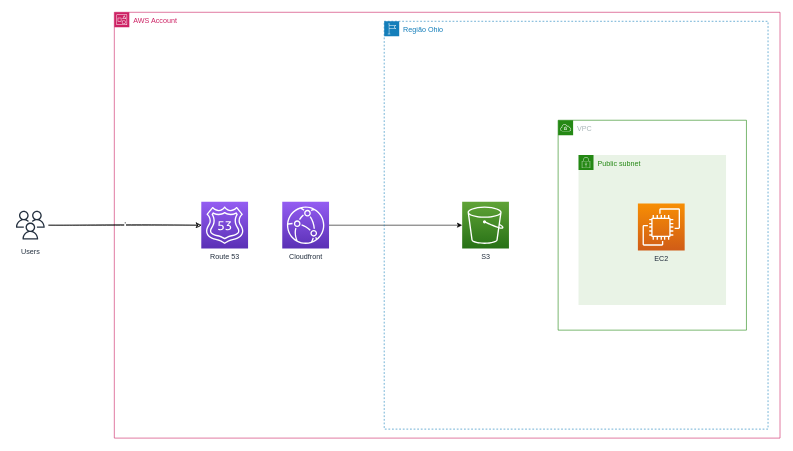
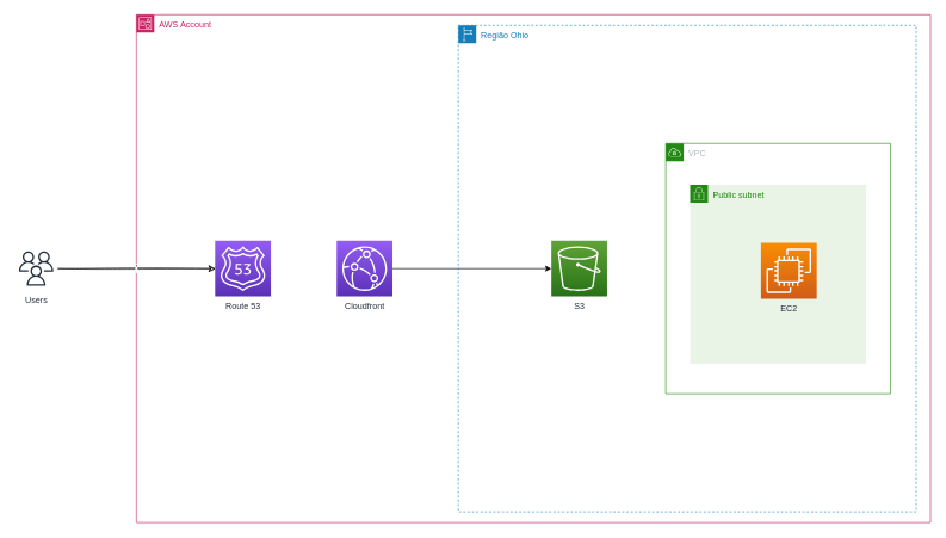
  <mxCell id="0" />
  <mxCell id="1" parent="0" />
  <mxCell id="2" value="AWS Account" style="points=[[0,0],[0.25,0],[0.5,0],[0.75,0],[1,0],[1,0.25],[1,0.5],[1,0.75],[1,1],[0.75,1],[0.5,1],[0.25,1],[0,1],[0,0.75],[0,0.5],[0,0.25]];outlineConnect=0;gradientColor=none;html=1;whiteSpace=wrap;fontSize=12;fontStyle=0;container=1;pointerEvents=0;collapsible=0;recursiveResize=0;shape=mxgraph.aws4.group;grIcon=mxgraph.aws4.group_account;strokeColor=#CD2264;fillColor=none;verticalAlign=top;align=left;spacingLeft=30;fontColor=#CD2264;dashed=0;" vertex="1" parent="1"><mxGeometry x="190" y="20" width="1110" height="710" as="geometry" /></mxCell>
  <mxCell id="3" style="edgeStyle=orthogonalEdgeStyle;rounded=0;orthogonalLoop=1;jettySize=auto;html=1;" edge="1" parent="2" source="4" target="7"><mxGeometry relative="1" as="geometry" /></mxCell>
  <mxCell id="4" value="Cloudfront&lt;br&gt;" style="sketch=0;points=[[0,0,0],[0.25,0,0],[0.5,0,0],[0.75,0,0],[1,0,0],[0,1,0],[0.25,1,0],[0.5,1,0],[0.75,1,0],[1,1,0],[0,0.25,0],[0,0.5,0],[0,0.75,0],[1,0.25,0],[1,0.5,0],[1,0.75,0]];outlineConnect=0;fontColor=#232F3E;gradientColor=#945DF2;gradientDirection=north;fillColor=#5A30B5;strokeColor=#ffffff;dashed=0;verticalLabelPosition=bottom;verticalAlign=top;align=center;html=1;fontSize=12;fontStyle=0;aspect=fixed;shape=mxgraph.aws4.resourceIcon;resIcon=mxgraph.aws4.cloudfront;" vertex="1" parent="2"><mxGeometry x="280" y="316" width="78" height="78" as="geometry" /></mxCell>
- <mxCell id="5" value="Route 53" style="sketch=0;points=[[0,0,0],[0.25,0,0],[0.5,0,0],[0.75,0,0],[1,0,0],[0,1,0],[0.25,1,0],[0.5,1,0],[0.75,1,0],[1,1,0],[0,0.25,0],[0,0.5,0],[0,0.75,0],[1,0.25,0],[1,0.5,0],[1,0.75,0]];outlineConnect=0;fontColor=#232F3E;gradientColor=#945DF2;gradientDirection=north;fillColor=#5A30B5;strokeColor=#ffffff;dashed=0;verticalLabelPosition=bottom;verticalAlign=top;align=center;html=1;fontSize=12;fontStyle=0;aspect=fixed;shape=mxgraph.aws4.resourceIcon;resIcon=mxgraph.aws4.route_53;" vertex="1" parent="2"><mxGeometry x="145" y="316" width="78" height="78" as="geometry" /></mxCell>
+ <mxCell id="5" value="Route 53" style="sketch=0;points=[[0,0,0],[0.25,0,0],[0.5,0,0],[0.75,0,0],[1,0,0],[0,1,0],[0.25,1,0],[0.5,1,0],[0.75,1,0],[1,1,0],[0,0.25,0],[0,0.5,0],[0,0.75,0],[1,0.25,0],[1,0.5,0],[1,0.75,0]];outlineConnect=0;fontColor=#232F3E;gradientColor=#945DF2;gradientDirection=north;fillColor=#5A30B5;strokeColor=#ffffff;dashed=0;verticalLabelPosition=bottom;verticalAlign=top;align=center;html=1;fontSize=12;fontStyle=0;aspect=fixed;shape=mxgraph.aws4.resourceIcon;resIcon=mxgraph.aws4.route_53;" vertex="1" parent="2"><mxGeometry x="110" y="316" width="78" height="78" as="geometry" /></mxCell>
  <mxCell id="6" value="Região Ohio" style="points=[[0,0],[0.25,0],[0.5,0],[0.75,0],[1,0],[1,0.25],[1,0.5],[1,0.75],[1,1],[0.75,1],[0.5,1],[0.25,1],[0,1],[0,0.75],[0,0.5],[0,0.25]];outlineConnect=0;gradientColor=none;html=1;whiteSpace=wrap;fontSize=12;fontStyle=0;container=1;pointerEvents=0;collapsible=0;recursiveResize=0;shape=mxgraph.aws4.group;grIcon=mxgraph.aws4.group_region;strokeColor=#147EBA;fillColor=none;verticalAlign=top;align=left;spacingLeft=30;fontColor=#147EBA;dashed=1;" vertex="1" parent="2"><mxGeometry x="450" y="15" width="640" height="680" as="geometry" /></mxCell>
  <mxCell id="7" value="S3&lt;br&gt;" style="sketch=0;points=[[0,0,0],[0.25,0,0],[0.5,0,0],[0.75,0,0],[1,0,0],[0,1,0],[0.25,1,0],[0.5,1,0],[0.75,1,0],[1,1,0],[0,0.25,0],[0,0.5,0],[0,0.75,0],[1,0.25,0],[1,0.5,0],[1,0.75,0]];outlineConnect=0;fontColor=#232F3E;gradientColor=#60A337;gradientDirection=north;fillColor=#277116;strokeColor=#ffffff;dashed=0;verticalLabelPosition=bottom;verticalAlign=top;align=center;html=1;fontSize=12;fontStyle=0;aspect=fixed;shape=mxgraph.aws4.resourceIcon;resIcon=mxgraph.aws4.s3;" vertex="1" parent="6"><mxGeometry x="130" y="301" width="78" height="78" as="geometry" /></mxCell>
  <mxCell id="8" value="VPC" style="points=[[0,0],[0.25,0],[0.5,0],[0.75,0],[1,0],[1,0.25],[1,0.5],[1,0.75],[1,1],[0.75,1],[0.5,1],[0.25,1],[0,1],[0,0.75],[0,0.5],[0,0.25]];outlineConnect=0;gradientColor=none;html=1;whiteSpace=wrap;fontSize=12;fontStyle=0;container=1;pointerEvents=0;collapsible=0;recursiveResize=0;shape=mxgraph.aws4.group;grIcon=mxgraph.aws4.group_vpc;strokeColor=#248814;fillColor=none;verticalAlign=top;align=left;spacingLeft=30;fontColor=#AAB7B8;dashed=0;" vertex="1" parent="6"><mxGeometry x="290" y="165" width="314" height="350" as="geometry" /></mxCell>
  <mxCell id="9" value="Public subnet" style="points=[[0,0],[0.25,0],[0.5,0],[0.75,0],[1,0],[1,0.25],[1,0.5],[1,0.75],[1,1],[0.75,1],[0.5,1],[0.25,1],[0,1],[0,0.75],[0,0.5],[0,0.25]];outlineConnect=0;gradientColor=none;html=1;whiteSpace=wrap;fontSize=12;fontStyle=0;container=1;pointerEvents=0;collapsible=0;recursiveResize=0;shape=mxgraph.aws4.group;grIcon=mxgraph.aws4.group_security_group;grStroke=0;strokeColor=#248814;fillColor=#E9F3E6;verticalAlign=top;align=left;spacingLeft=30;fontColor=#248814;dashed=0;" vertex="1" parent="8"><mxGeometry x="34" y="58" width="246" height="250" as="geometry" /></mxCell>
  <mxCell id="10" value="EC2" style="sketch=0;points=[[0,0,0],[0.25,0,0],[0.5,0,0],[0.75,0,0],[1,0,0],[0,1,0],[0.25,1,0],[0.5,1,0],[0.75,1,0],[1,1,0],[0,0.25,0],[0,0.5,0],[0,0.75,0],[1,0.25,0],[1,0.5,0],[1,0.75,0]];outlineConnect=0;fontColor=#232F3E;gradientColor=#F78E04;gradientDirection=north;fillColor=#D05C17;strokeColor=#ffffff;dashed=0;verticalLabelPosition=bottom;verticalAlign=top;align=center;html=1;fontSize=12;fontStyle=0;aspect=fixed;shape=mxgraph.aws4.resourceIcon;resIcon=mxgraph.aws4.ec2;" vertex="1" parent="9"><mxGeometry x="99" y="81" width="78" height="78" as="geometry" /></mxCell>
  <mxCell id="11" value="'" style="edgeStyle=orthogonalEdgeStyle;rounded=0;orthogonalLoop=1;jettySize=auto;html=1;jumpStyle=arc;fillColor=#d5e8d4;strokeColor=#000000;sketch=1;curveFitting=1;jiggle=2;" edge="1" parent="1" source="12" target="5"><mxGeometry relative="1" as="geometry" /></mxCell>
  <mxCell id="12" value="Users" style="sketch=0;outlineConnect=0;fontColor=#232F3E;gradientColor=none;strokeColor=#232F3E;fillColor=#ffffff;dashed=0;verticalLabelPosition=bottom;verticalAlign=top;align=center;html=1;fontSize=12;fontStyle=0;aspect=fixed;shape=mxgraph.aws4.resourceIcon;resIcon=mxgraph.aws4.users;" vertex="1" parent="1"><mxGeometry x="20" y="345" width="60" height="60" as="geometry" /></mxCell>
